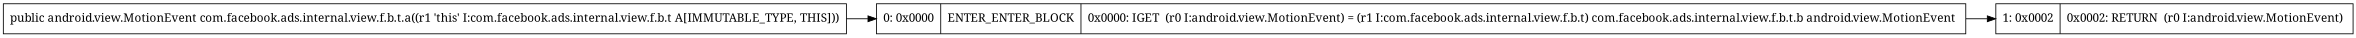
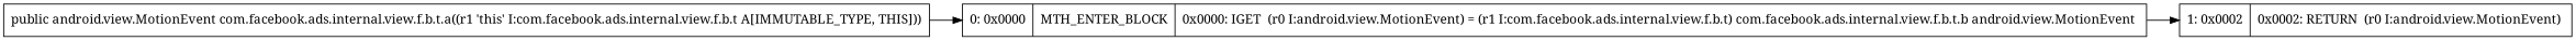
  digraph {
    rankdir=LR
    fontname="Noto Serif"
    node [shape=record fontname="Noto Serif"]
    edge [fontname="Noto Serif"]
-   n1 [label="{0\:\ 0x0000|ENTER_ENTER_BLOCK\l|0x0000: IGET  (r0 I:android.view.MotionEvent) = (r1 I:com.facebook.ads.internal.view.f.b.t) com.facebook.ads.internal.view.f.b.t.b android.view.MotionEvent \l}"]
+   n1 [label="{0\:\ 0x0000|MTH_ENTER_BLOCK\l|0x0000: IGET  (r0 I:android.view.MotionEvent) = (r1 I:com.facebook.ads.internal.view.f.b.t) com.facebook.ads.internal.view.f.b.t.b android.view.MotionEvent \l}"]
    n2 [label="{1\:\ 0x0002|0x0002: RETURN  (r0 I:android.view.MotionEvent) \l}"]
    n3 [label="{public android.view.MotionEvent com.facebook.ads.internal.view.f.b.t.a((r1 'this' I:com.facebook.ads.internal.view.f.b.t A[IMMUTABLE_TYPE, THIS])) }"]
    n1 -> n2
    n3 -> n1
  }
